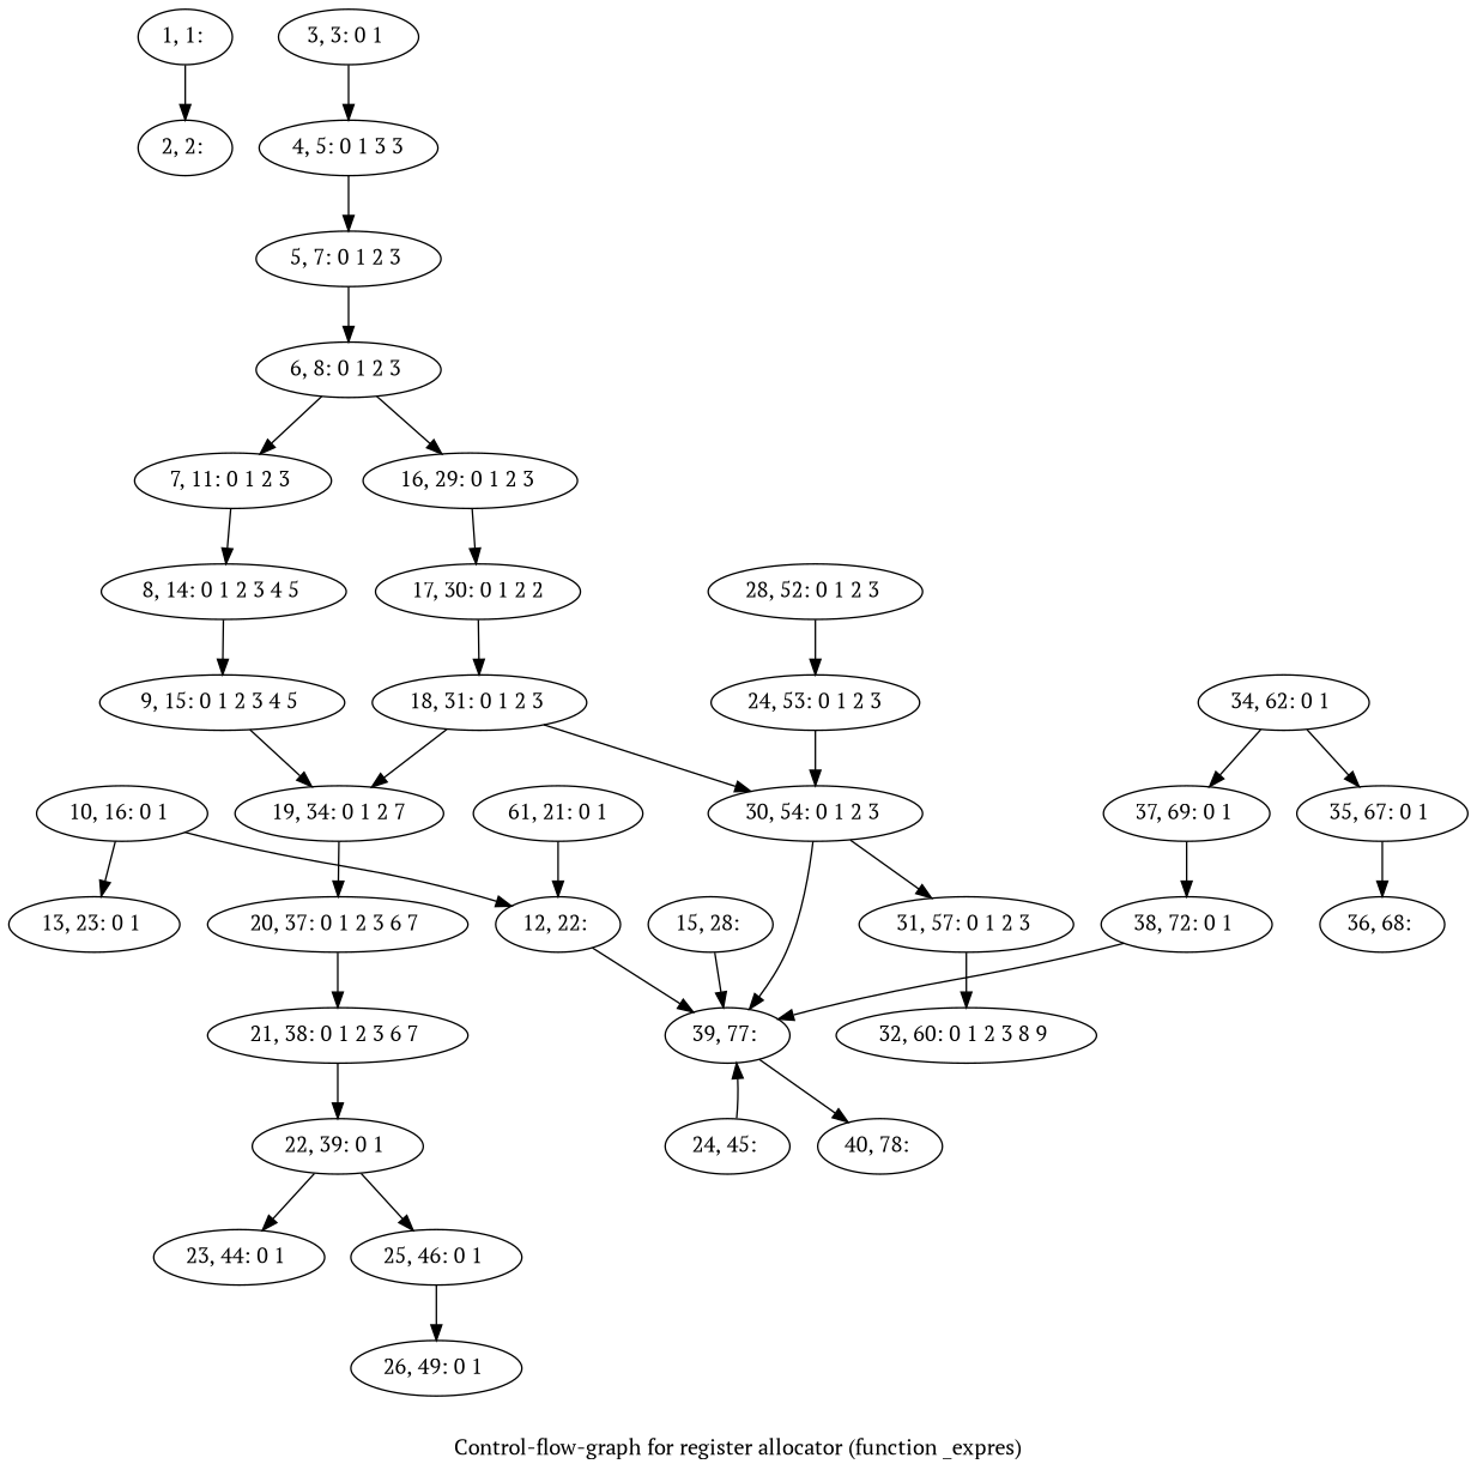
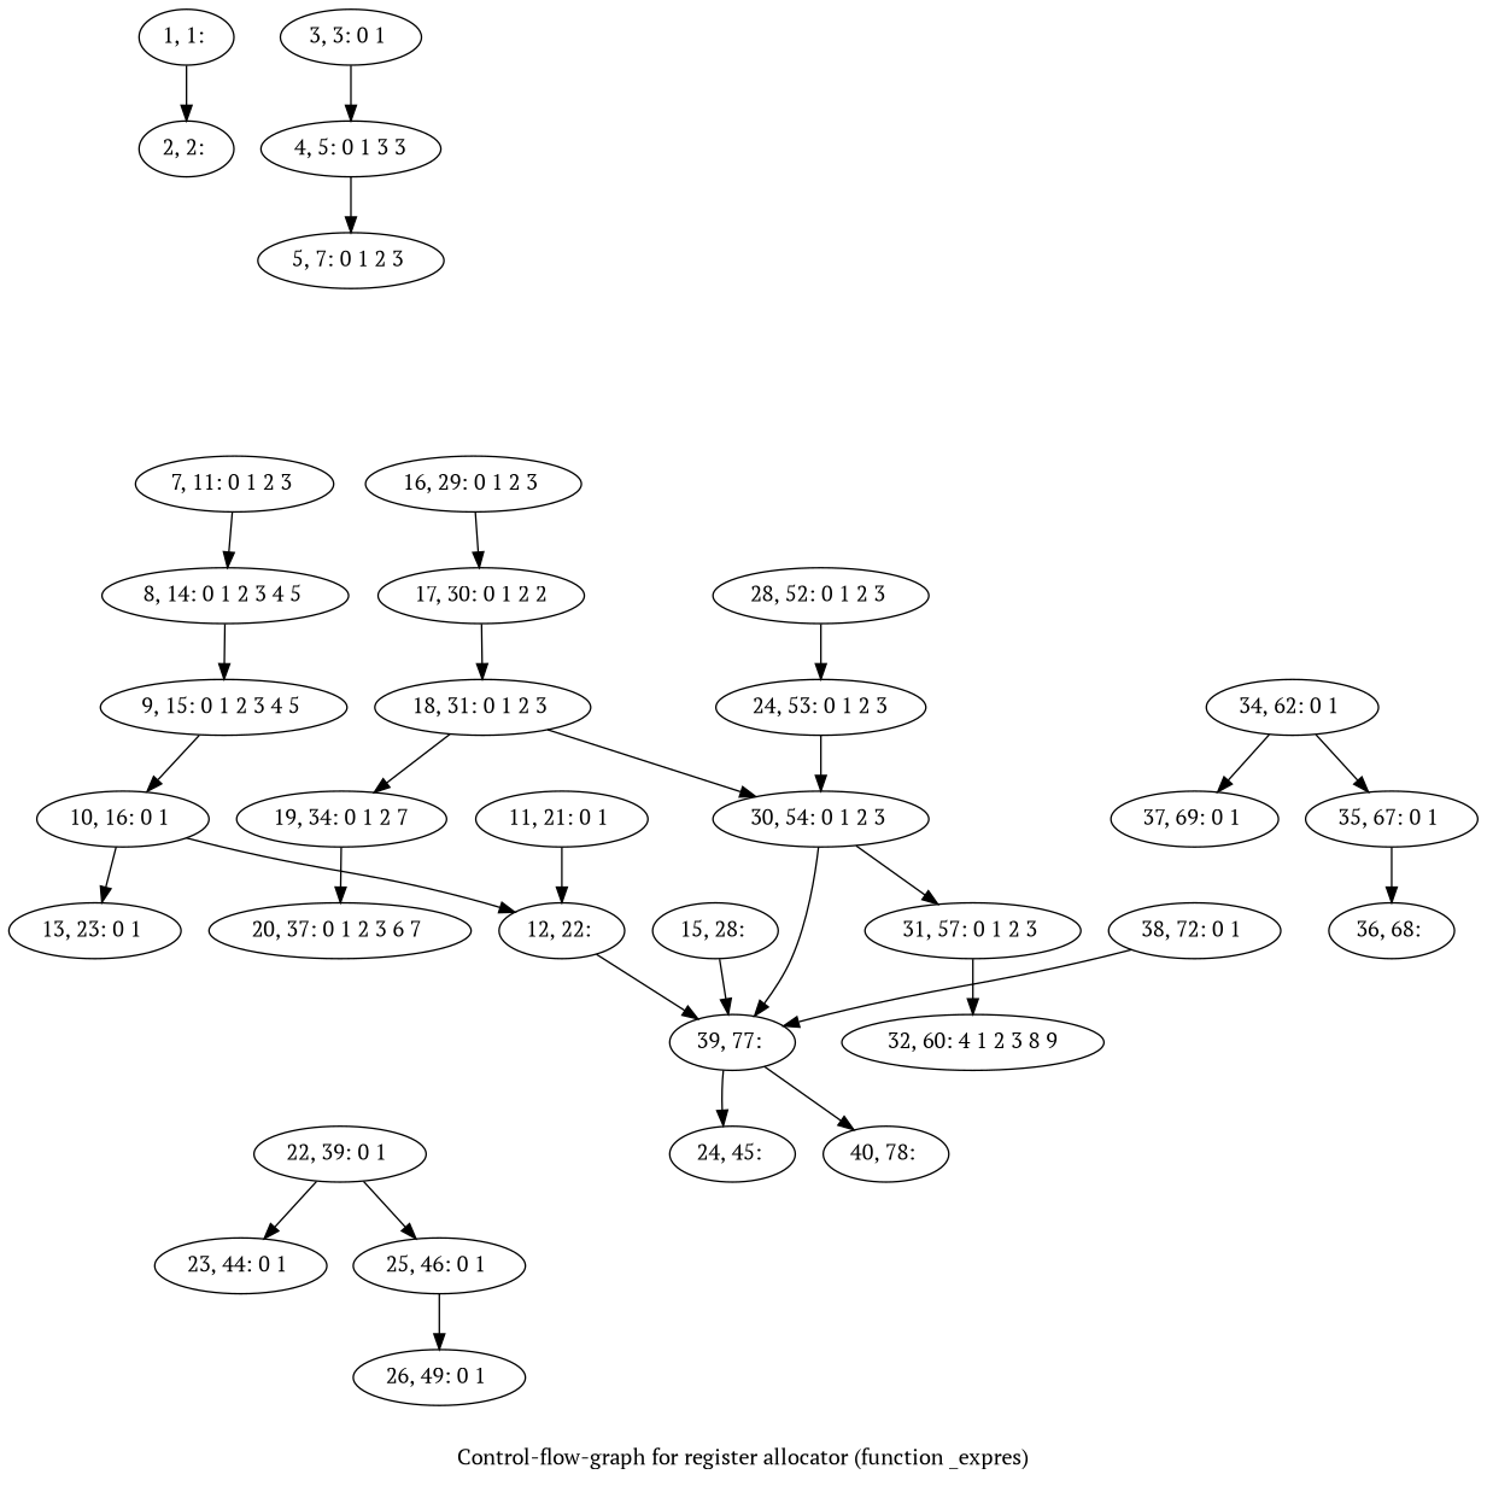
  digraph {
    fontname="PT Serif"
    label="Control-flow-graph for register allocator (function _expres)"
    node [fontname="PT Serif"]
    edge [fontname="PT Serif"]
    n1 [label="1, 1: "]
    n2 [label="2, 2: "]
    n3 [label="3, 3: 0 1 "]
    n4 [label="4, 5: 0 1 3 3"]
    n5 [label="5, 7: 0 1 2 3 "]
-   n6 [label="6, 8: 0 1 2 3 "]
    n7 [label="7, 11: 0 1 2 3 "]
    n8 [label="16, 29: 0 1 2 3 "]
    n9 [label="8, 14: 0 1 2 3 4 5 "]
    n10 [label="17, 30: 0 1 2 2"]
    n11 [label="9, 15: 0 1 2 3 4 5 "]
    n12 [label="10, 16: 0 1 "]
    n13 [label="13, 23: 0 1 "]
    n14 [label="12, 22: "]
-   n15 [label="61, 21: 0 1"]
+   n15 [label="11, 21: 0 1 "]
    n16 [label="39, 77: "]
    n17 [label="40, 78: "]
    n18 [label="15, 28: "]
    n19 [label="18, 31: 0 1 2 3 "]
    n20 [label="19, 34: 0 1 2 7"]
    n21 [label="30, 54: 0 1 2 3 "]
    n22 [label="20, 37: 0 1 2 3 6 7 "]
    n23 [label="28, 52: 0 1 2 3 "]
    n24 [label="24, 53: 0 1 2 3"]
-   n25 [label="21, 38: 0 1 2 3 6 7 "]
    n26 [label="22, 39: 0 1 "]
    n27 [label="23, 44: 0 1 "]
    n28 [label="25, 46: 0 1 "]
    n29 [label="26, 49: 0 1 "]
    n30 [label="24, 45: "]
    n31 [label="31, 57: 0 1 2 3 "]
-   n32 [label="32, 60: 0 1 2 3 8 9 "]
+   n32 [label="32, 60: 4 1 2 3 8 9"]
    n33 [label="34, 62: 0 1 "]
    n34 [label="35, 67: 0 1 "]
    n35 [label="37, 69: 0 1 "]
    n36 [label="36, 68: "]
    n37 [label="38, 72: 0 1 "]
    n1 -> n2
    n3 -> n4
    n4 -> n5
-   n5 -> n6
-   n6 -> n7
-   n6 -> n8
    n7 -> n9
    n8 -> n10
    n9 -> n11
    n10 -> n19
-   n11 -> n20
+   n11 -> n12
    n12 -> n13
    n12 -> n14
    n14 -> n16
    n15 -> n14
    n16 -> n17
    n18 -> n16
    n19 -> n20
    n19 -> n21
    n20 -> n22
    n21 -> n16
    n21 -> n31
-   n22 -> n25
    n23 -> n24
    n24 -> n21
-   n25 -> n26
    n26 -> n27
    n26 -> n28
    n28 -> n29
-   n30 -> n16
+   n16 -> n30
    n31 -> n32
    n33 -> n34
    n33 -> n35
    n34 -> n36
-   n35 -> n37
    n37 -> n16
  }
